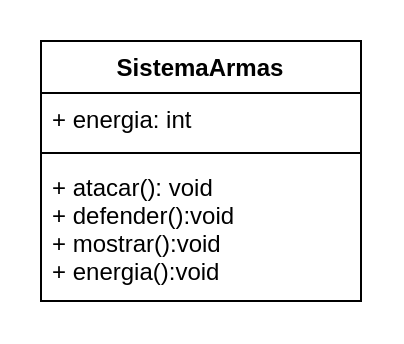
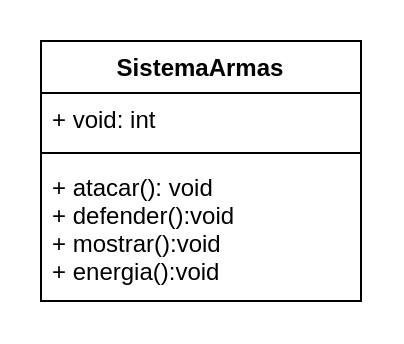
  <mxCell id="0" />
  <mxCell id="1" parent="0" />
  <mxCell id="2" value="SistemaArmas" style="swimlane;fontStyle=1;align=center;verticalAlign=top;childLayout=stackLayout;horizontal=1;startSize=26;horizontalStack=0;resizeParent=1;resizeParentMax=0;resizeLast=0;collapsible=1;marginBottom=0;" vertex="1" parent="1"><mxGeometry x="20" y="20" width="160" height="130" as="geometry" /></mxCell>
- <mxCell id="3" value="+ energia: int" style="text;strokeColor=none;fillColor=none;align=left;verticalAlign=top;spacingLeft=4;spacingRight=4;overflow=hidden;rotatable=0;points=[[0,0.5],[1,0.5]];portConstraint=eastwest;" vertex="1" parent="2"><mxGeometry y="26" width="160" height="26" as="geometry" /></mxCell>
+ <mxCell id="3" value="+ void: int" style="text;strokeColor=none;fillColor=none;align=left;verticalAlign=top;spacingLeft=4;spacingRight=4;overflow=hidden;rotatable=0;points=[[0,0.5],[1,0.5]];portConstraint=eastwest;" vertex="1" parent="2"><mxGeometry y="26" width="160" height="26" as="geometry" /></mxCell>
  <mxCell id="4" value="" style="line;strokeWidth=1;fillColor=none;align=left;verticalAlign=middle;spacingTop=-1;spacingLeft=3;spacingRight=3;rotatable=0;labelPosition=right;points=[];portConstraint=eastwest;" vertex="1" parent="2"><mxGeometry y="52" width="160" height="8" as="geometry" /></mxCell>
  <mxCell id="5" value="+ atacar(): void&#10;+ defender():void&#10;+ mostrar():void&#10;+ energia():void" style="text;strokeColor=none;fillColor=none;align=left;verticalAlign=top;spacingLeft=4;spacingRight=4;overflow=hidden;rotatable=0;points=[[0,0.5],[1,0.5]];portConstraint=eastwest;" vertex="1" parent="2"><mxGeometry y="60" width="160" height="70" as="geometry" /></mxCell>
